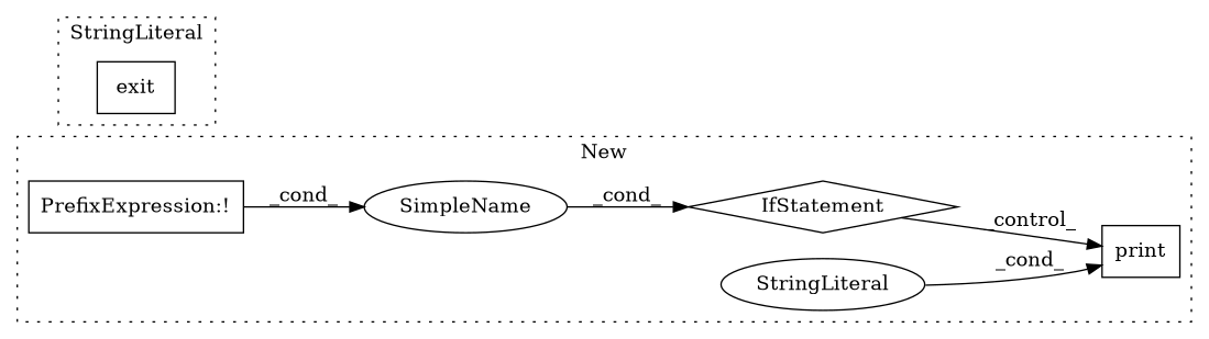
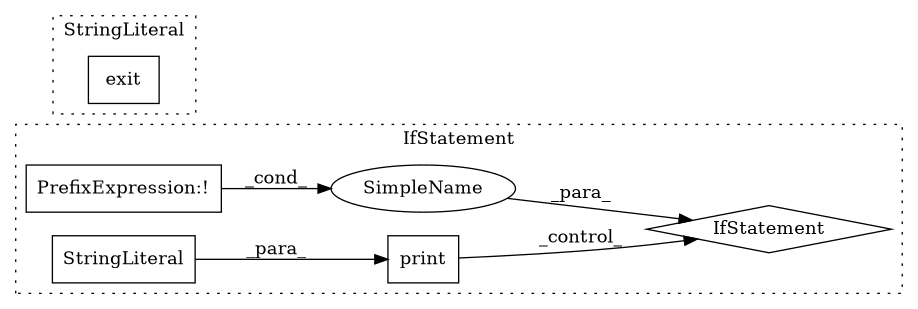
  digraph {
    rankdir=LR
    node [a=32 shape=box]
    n1 [l="6,1" label=print s="2352,2387"]
    n2 [a=25 l="4,2" label=IfStatement s="2304,2342" shape=diamond]
    n3 [a=42 label=SimpleName shape=ellipse]
    n4 [a=38 l=1 label="PrefixExpression:!" s=2308]
-   n5 [a=45 l=29 label=StringLiteral s=2358 shape=ellipse]
+   n5 [a=45 l=29 label=StringLiteral s=2358]
    n6 [l=6 label=exit s=2314]
    subgraph cluster_1 {
-     label=New
+     label=IfStatement
      style=dotted
      n1
      n2
      n3
      n4
      n5
    }
    subgraph cluster_2 {
      label=StringLiteral
      style=dotted
      n6
    }
-   n2 -> n1 [label=_control_]
-   n3 -> n2 [label=_cond_]
+   n1 -> n2 [label=_control_]
+   n3 -> n2 [label=_para_]
    n4 -> n3 [label=_cond_]
-   n5 -> n1 [label=_cond_]
+   n5 -> n1 [label=_para_]
  }
